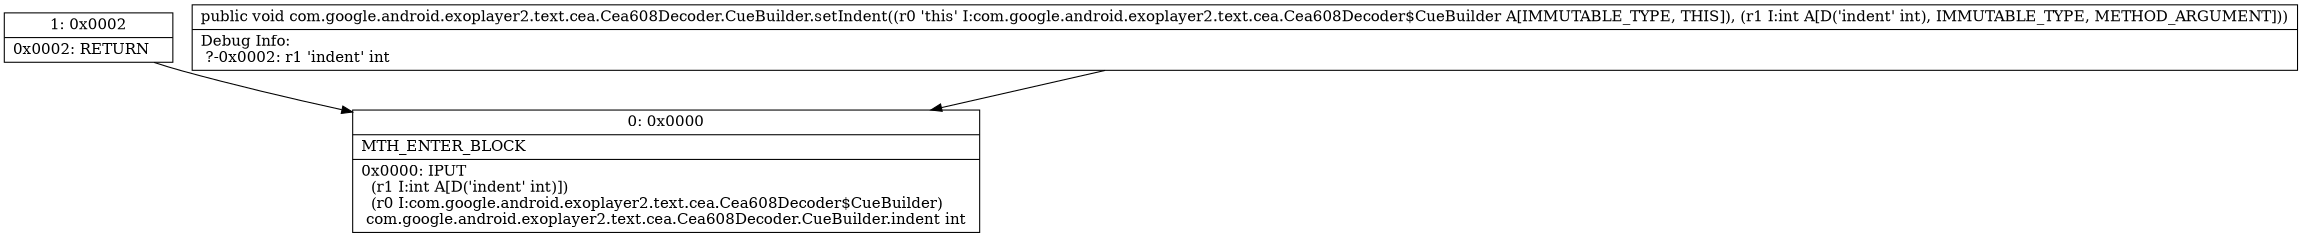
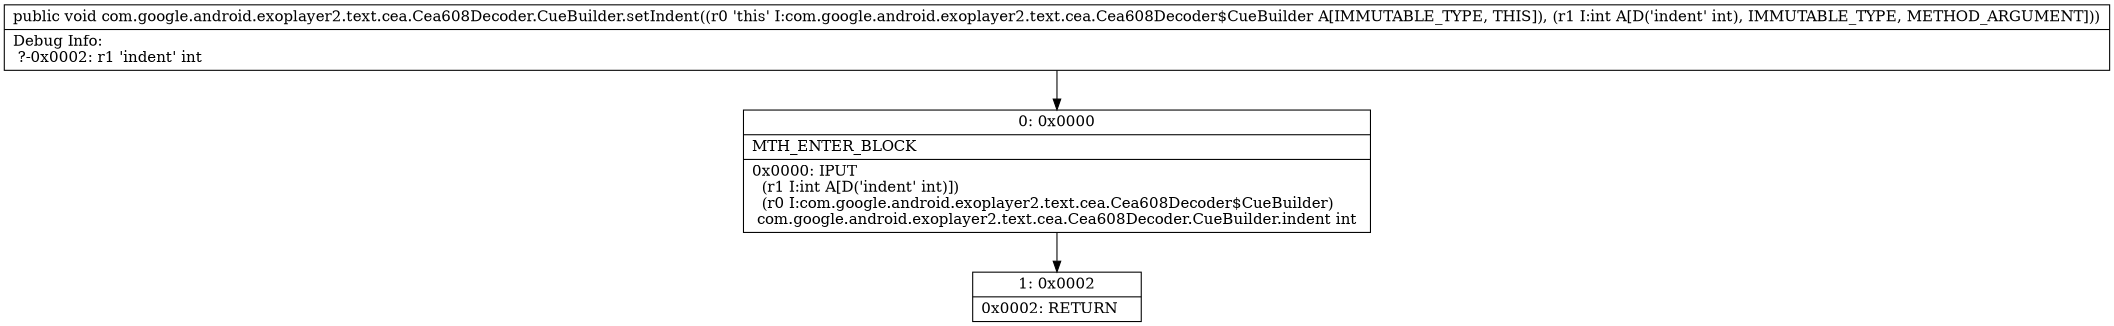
  digraph {
    node [shape=record]
    n1 [label="{0\:\ 0x0000|MTH_ENTER_BLOCK\l|0x0000: IPUT  \l  (r1 I:int A[D('indent' int)])\l  (r0 I:com.google.android.exoplayer2.text.cea.Cea608Decoder$CueBuilder)\l com.google.android.exoplayer2.text.cea.Cea608Decoder.CueBuilder.indent int \l}"]
    n2 [label="{1\:\ 0x0002|0x0002: RETURN   \l}"]
    n3 [label="{public void com.google.android.exoplayer2.text.cea.Cea608Decoder.CueBuilder.setIndent((r0 'this' I:com.google.android.exoplayer2.text.cea.Cea608Decoder$CueBuilder A[IMMUTABLE_TYPE, THIS]), (r1 I:int A[D('indent' int), IMMUTABLE_TYPE, METHOD_ARGUMENT]))  | Debug Info:\l  ?\-0x0002: r1 'indent' int\l}"]
-   n2 -> n1
+   n1 -> n2
    n3 -> n1
  }
